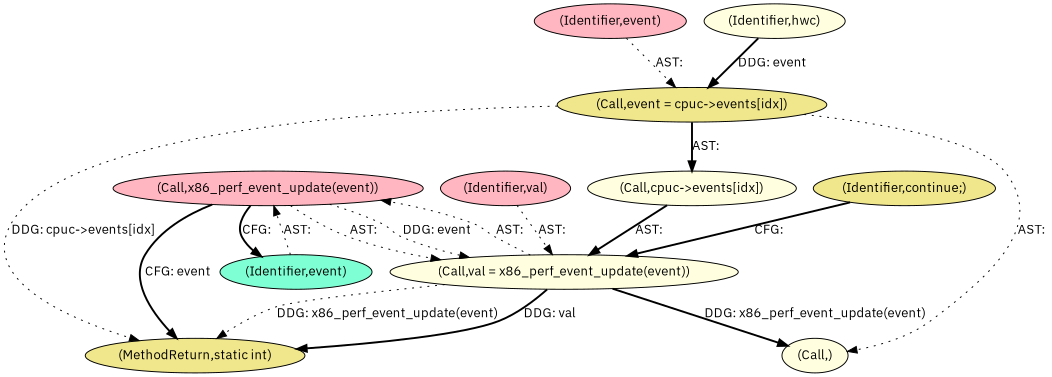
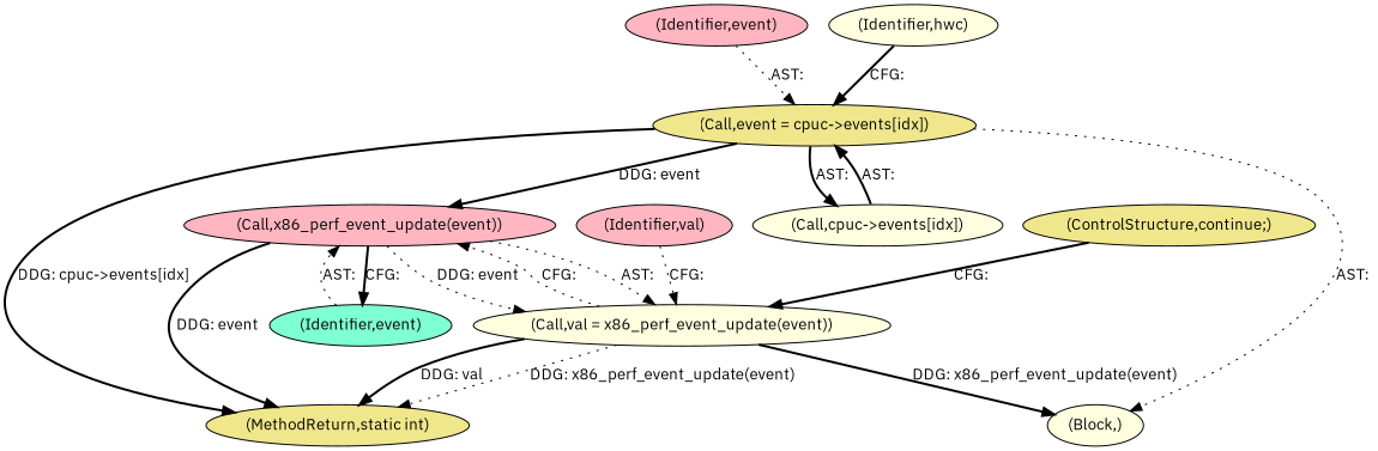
  digraph {
    fontname="IBM Plex Sans"
    node [fillcolor=lightyellow fontname="IBM Plex Sans" style=filled]
    edge [fontname="IBM Plex Sans" style=dotted]
    n1 [fillcolor=lightpink label="(Call,x86_perf_event_update(event))"]
    n2 [label="(Call,val = x86_perf_event_update(event))"]
    n3 [fillcolor=aquamarine label="(Identifier,event)"]
    n4 [fillcolor=khaki label="(MethodReturn,static int)"]
-   n5 [label="(Call,)"]
+   n5 [label="(Block,)"]
    n6 [fillcolor=khaki label="(Call,event = cpuc->events[idx])"]
    n7 [label="(Call,cpuc->events[idx])"]
-   n8 [fillcolor=khaki label="(Identifier,continue;)"]
+   n8 [fillcolor=khaki label="(ControlStructure,continue;)"]
    n9 [fillcolor=lightpink label="(Identifier,event)"]
    n10 [label="(Identifier,hwc)"]
    n11 [fillcolor=lightpink label="(Identifier,val)"]
    n1 -> n2 [label="AST: "]
    n1 -> n2 [label="DDG: event"]
    n1 -> n3 [label="CFG: " style=bold]
-   n1 -> n4 [label="CFG: event" style=bold]
-   n2 -> n1 [label="AST: "]
+   n1 -> n4 [label="DDG: event" style=bold]
+   n2 -> n1 [label="CFG: "]
    n2 -> n4 [label="DDG: x86_perf_event_update(event)"]
    n2 -> n4 [label="DDG: val" style=bold]
    n2 -> n5 [label="DDG: x86_perf_event_update(event)" style=bold]
    n3 -> n1 [label="AST: "]
-   n6 -> n4 [label="DDG: cpuc->events[idx]"]
+   n6 -> n1 [label="DDG: event" style=bold]
+   n6 -> n4 [label="DDG: cpuc->events[idx]" style=bold]
    n6 -> n5 [label="AST: "]
    n6 -> n7 [label="AST: " style=bold]
-   n7 -> n2 [label="AST: " style=bold]
+   n7 -> n6 [label="AST: " style=bold]
    n8 -> n2 [label="CFG: " style=bold]
    n9 -> n6 [label="AST: "]
-   n10 -> n6 [label="DDG: event" style=bold]
-   n11 -> n2 [label="AST: "]
+   n10 -> n6 [label="CFG: " style=bold]
+   n11 -> n2 [label="CFG: "]
  }
